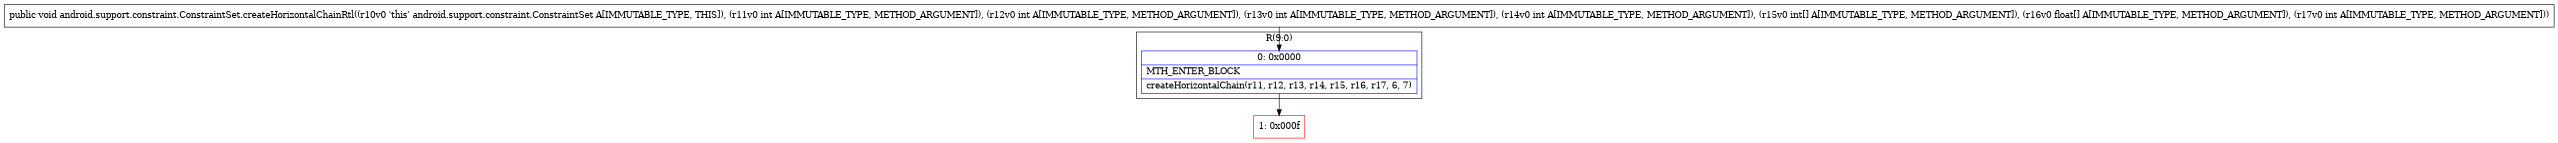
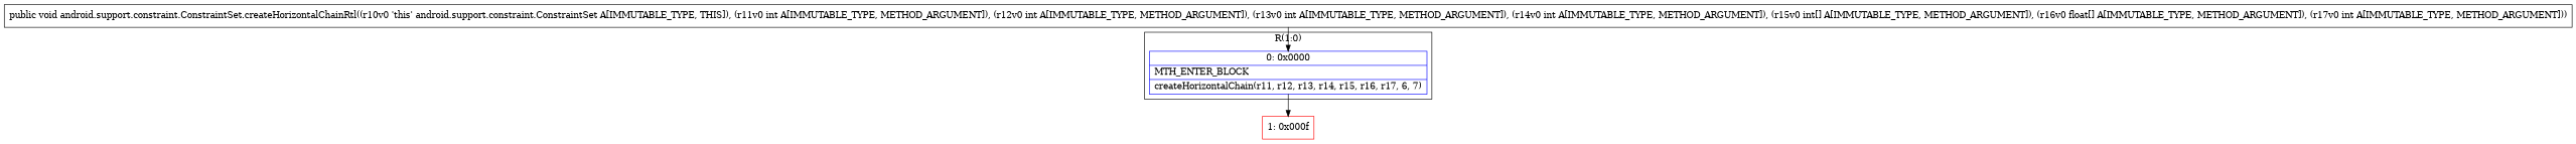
  digraph {
    node [shape=record]
    n1 [color=blue label="{0\:\ 0x0000|MTH_ENTER_BLOCK\l|createHorizontalChain(r11, r12, r13, r14, r15, r16, r17, 6, 7)\l}"]
    n2 [color=red label="{1\:\ 0x000f}"]
    n3 [label="{public void android.support.constraint.ConstraintSet.createHorizontalChainRtl((r10v0 'this' android.support.constraint.ConstraintSet A[IMMUTABLE_TYPE, THIS]), (r11v0 int A[IMMUTABLE_TYPE, METHOD_ARGUMENT]), (r12v0 int A[IMMUTABLE_TYPE, METHOD_ARGUMENT]), (r13v0 int A[IMMUTABLE_TYPE, METHOD_ARGUMENT]), (r14v0 int A[IMMUTABLE_TYPE, METHOD_ARGUMENT]), (r15v0 int[] A[IMMUTABLE_TYPE, METHOD_ARGUMENT]), (r16v0 float[] A[IMMUTABLE_TYPE, METHOD_ARGUMENT]), (r17v0 int A[IMMUTABLE_TYPE, METHOD_ARGUMENT])) }"]
    subgraph cluster_1 {
-     label="R(9:0)"
+     label="R(1:0)"
      n1
    }
    n1 -> n2
    n3 -> n1
  }
